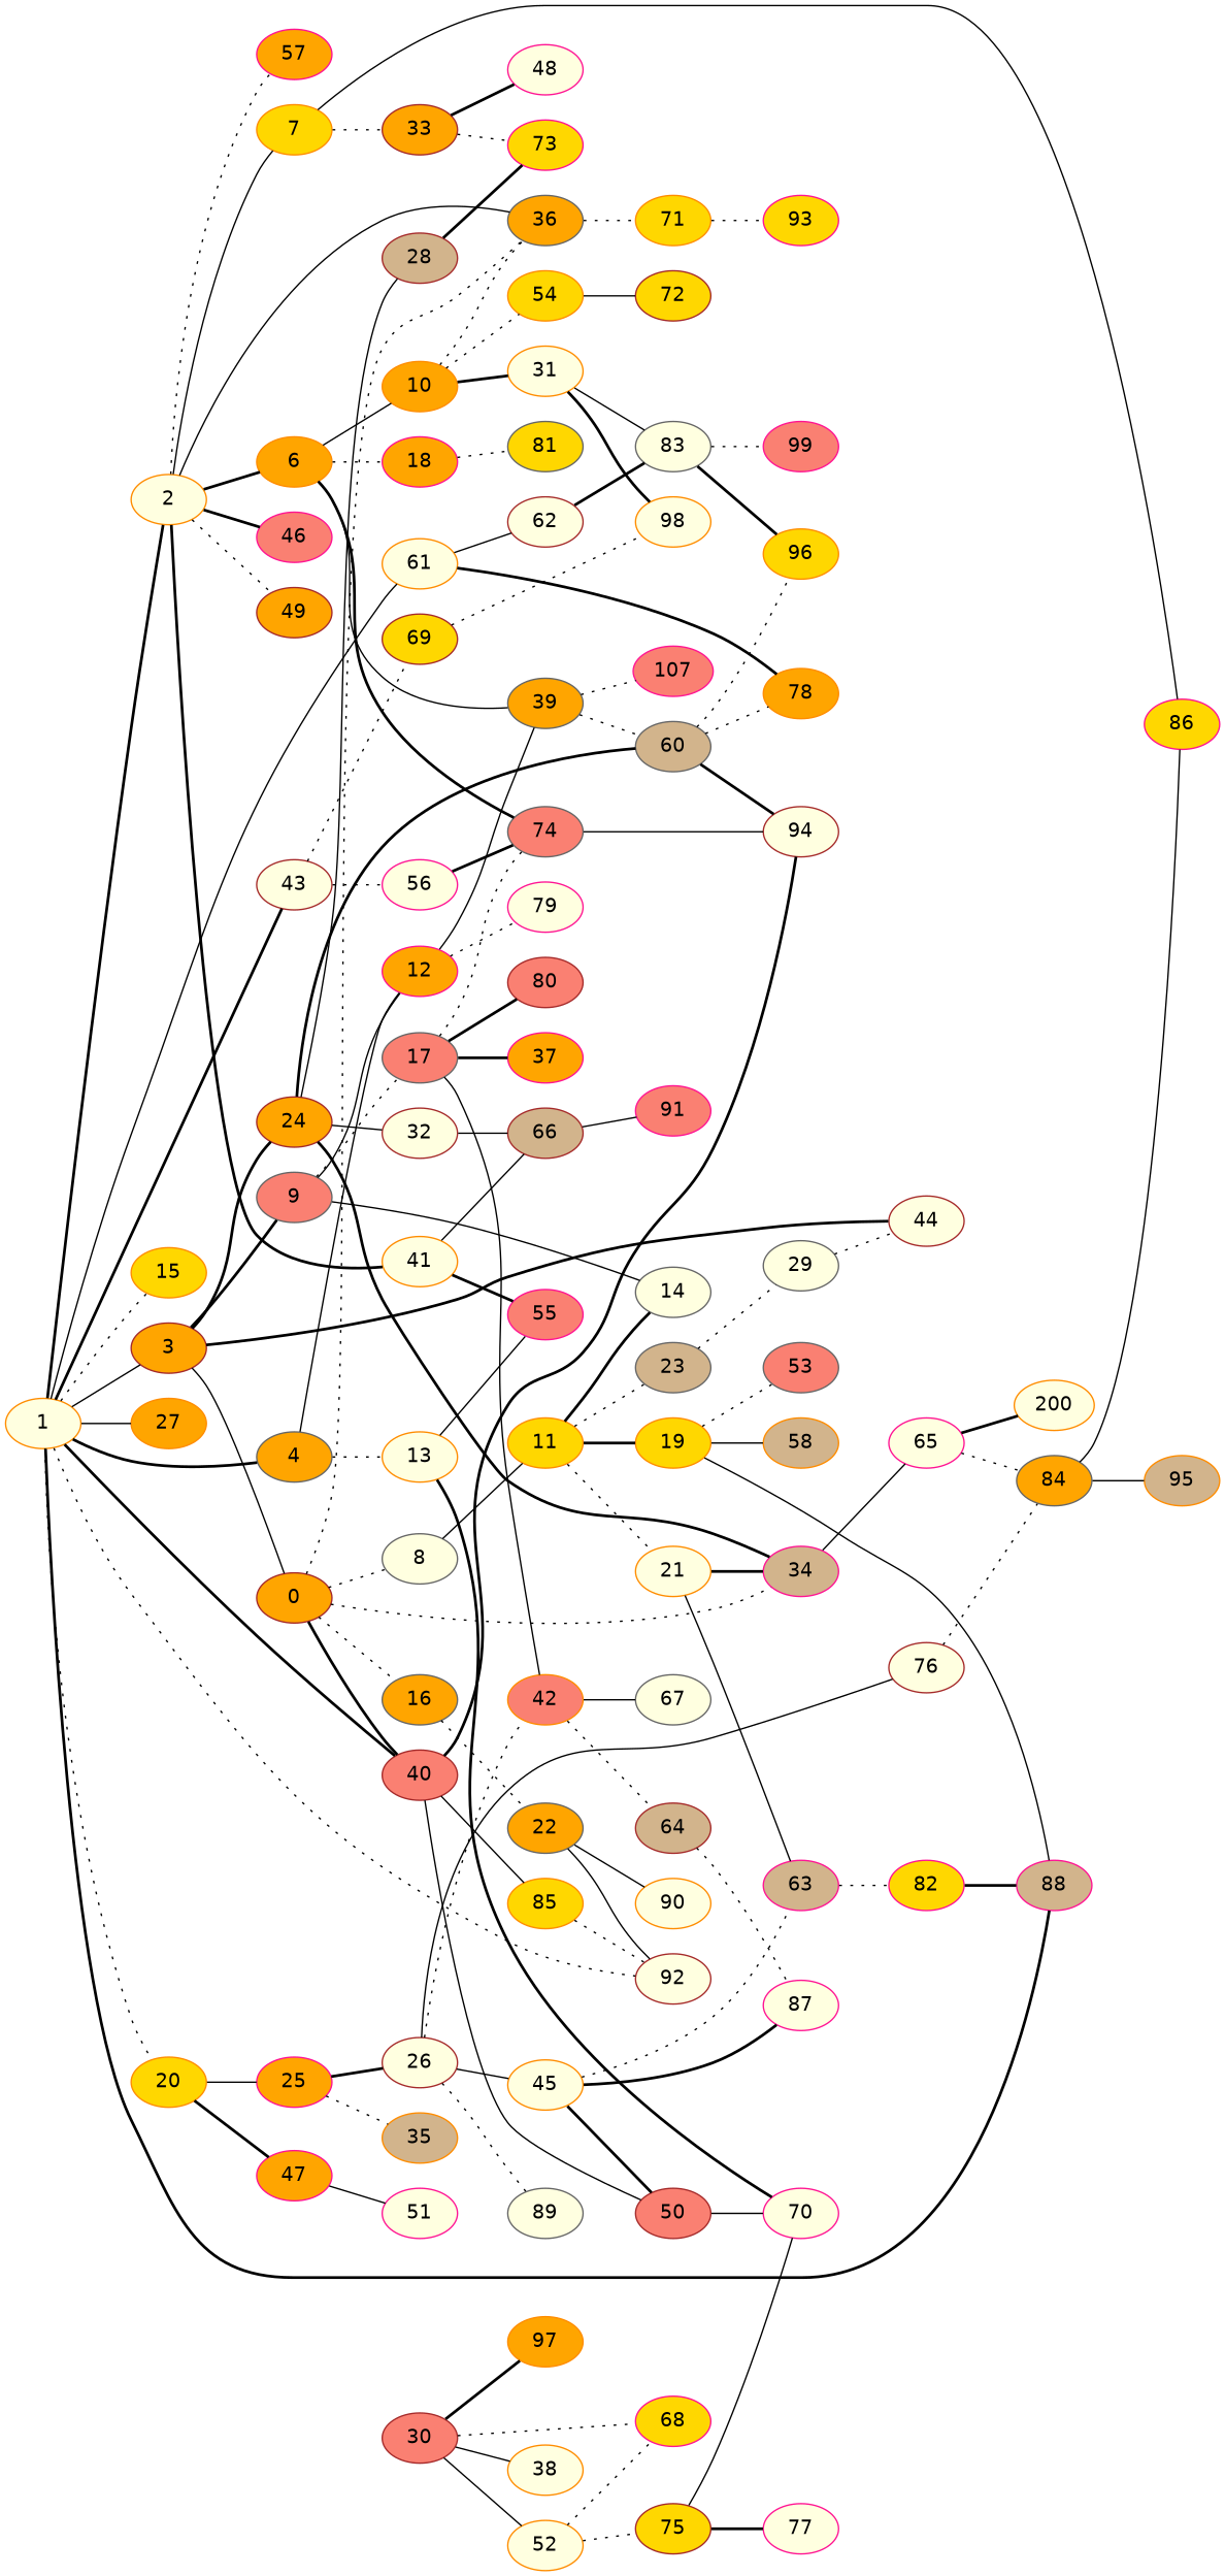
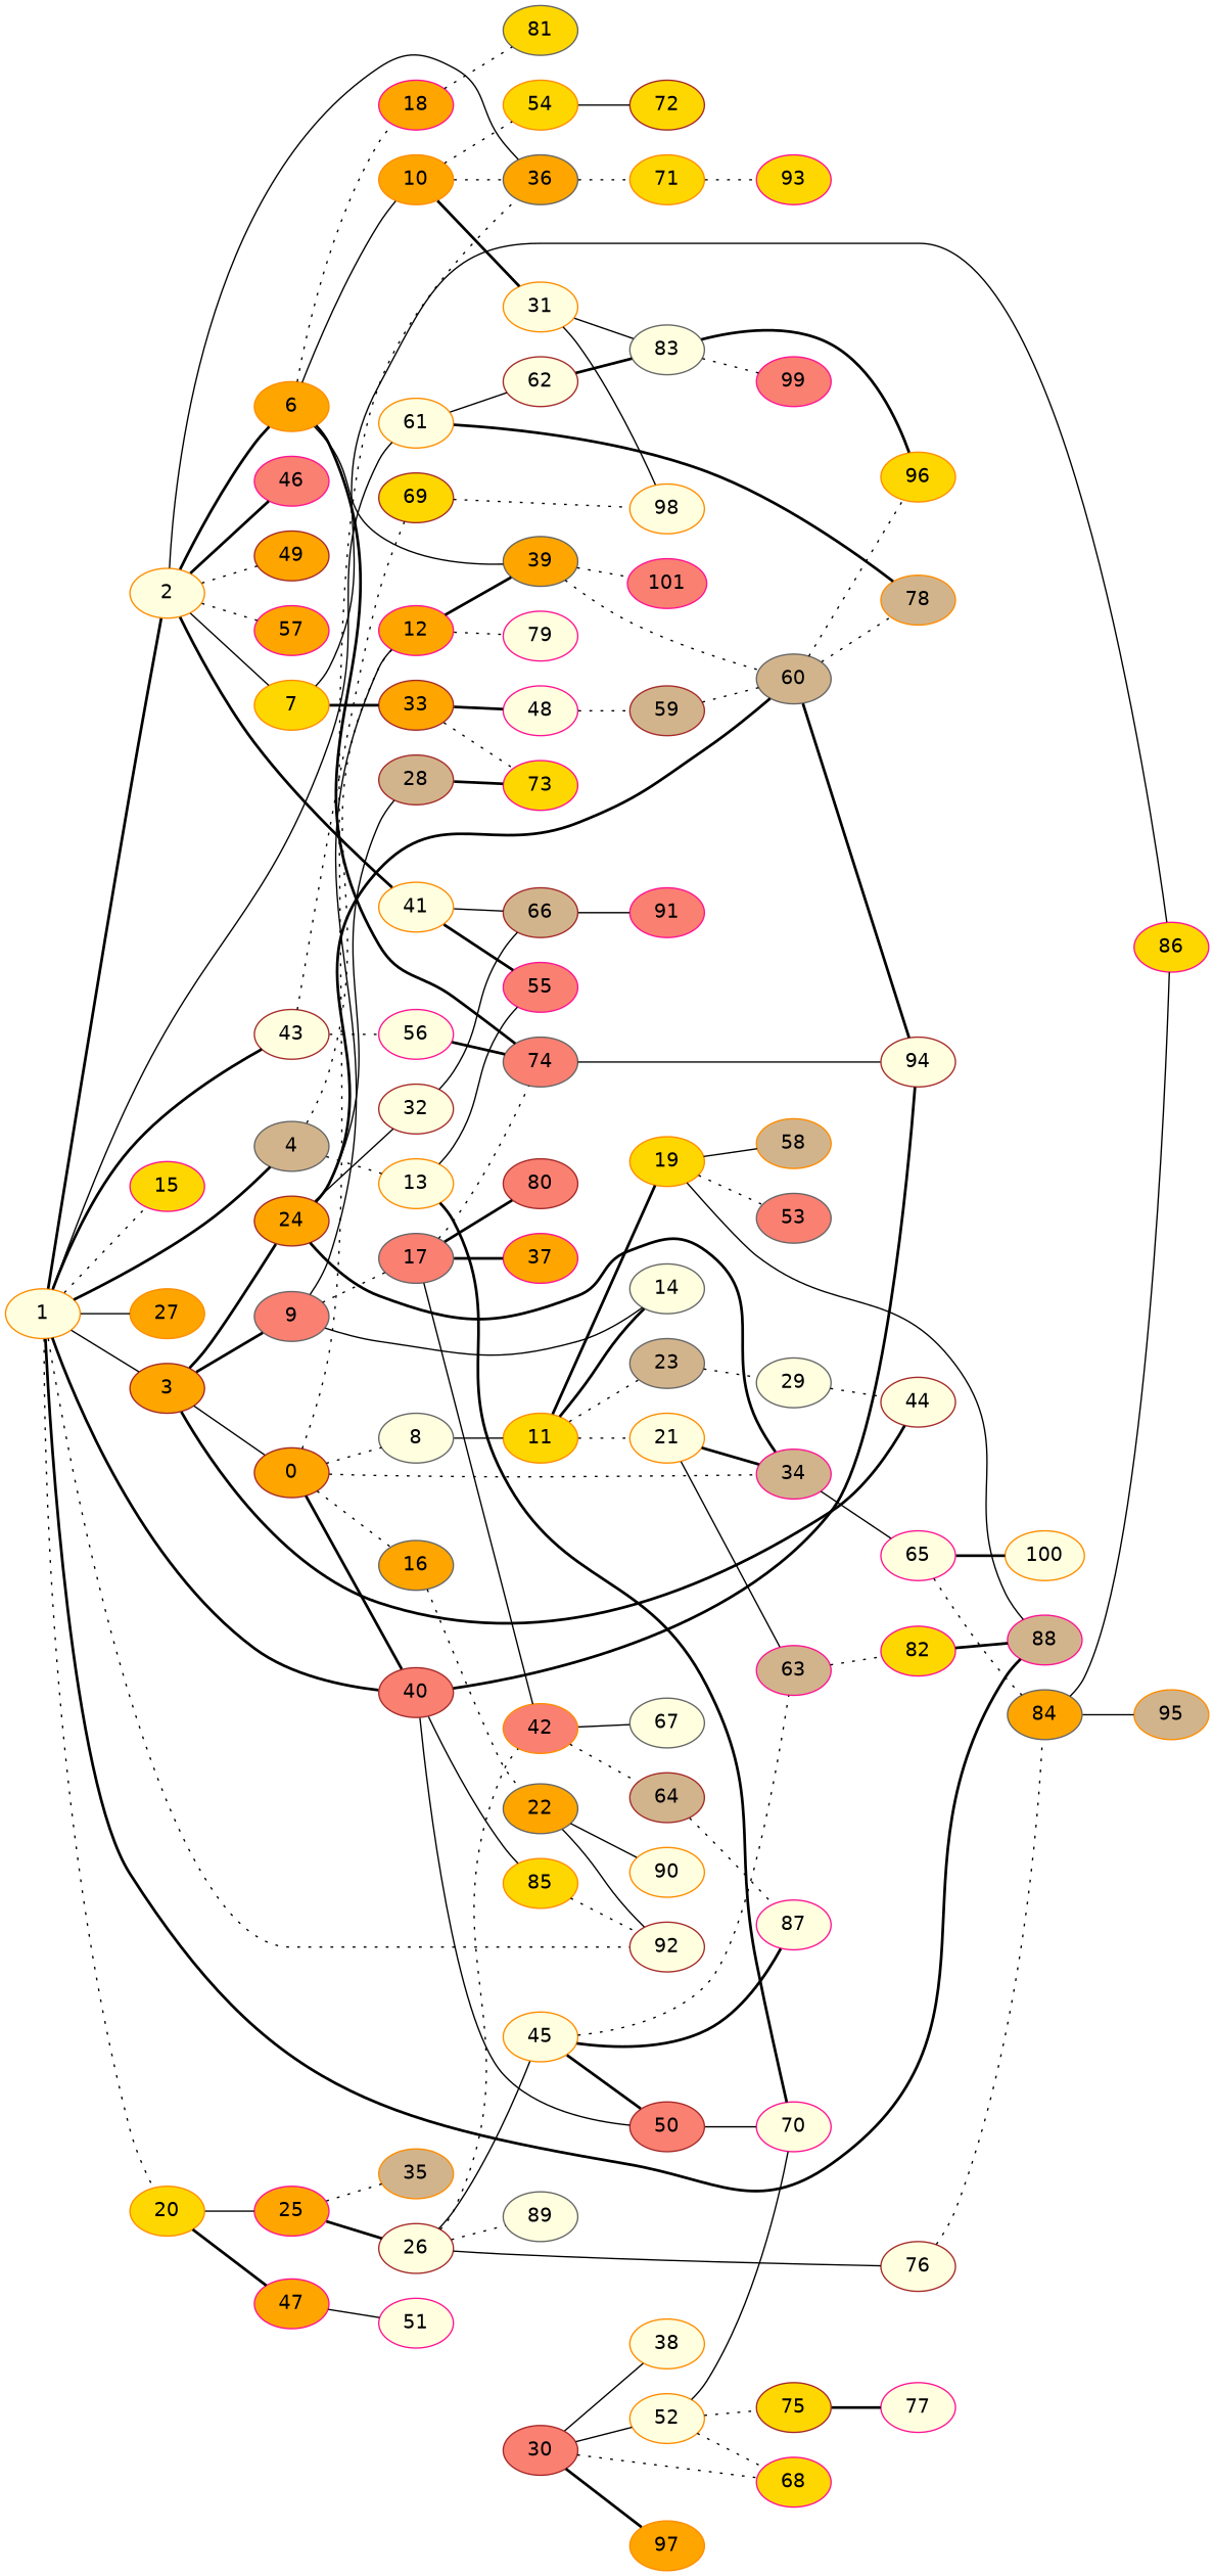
  graph {
    fontname="DejaVu Sans"
    rankdir=LR
    node [color=darkorange fillcolor=lightyellow fontname="DejaVu Sans" style=filled]
    edge [fontname="DejaVu Sans" style=dotted]
    1
    2
    3 [color=brown fillcolor=orange]
-   4 [color=gray40 fillcolor=orange]
-   15 [fillcolor=gold]
+   4 [color=gray40 fillcolor=tan]
+   15 [color=deeppink fillcolor=gold]
    20 [fillcolor=gold]
    27 [fillcolor=orange]
    40 [color=brown fillcolor=salmon]
    43 [color=brown]
    61
    88 [color=deeppink fillcolor=tan]
    92 [color=brown]
    6 [fillcolor=orange]
    7 [fillcolor=gold]
    36 [color=gray40 fillcolor=orange]
    41
    46 [color=deeppink fillcolor=salmon]
    49 [color=brown fillcolor=orange]
    57 [color=deeppink fillcolor=orange]
    n20 [color=brown fillcolor=orange label=0]
    9 [color=gray40 fillcolor=salmon]
    24 [color=brown fillcolor=orange]
    44 [color=brown]
    12 [color=deeppink fillcolor=orange]
    13
    25 [color=deeppink fillcolor=orange]
    47 [color=deeppink fillcolor=orange]
    50 [color=brown fillcolor=salmon]
    85 [fillcolor=gold]
    94 [color=brown]
    56 [color=deeppink]
    69 [color=brown fillcolor=gold]
-   78 [fillcolor=orange]
+   78 [fillcolor=tan]
    62 [color=brown]
    10 [fillcolor=orange]
    18 [color=deeppink fillcolor=orange]
    39 [color=gray40 fillcolor=orange]
    74 [color=gray40 fillcolor=salmon]
    33 [color=brown fillcolor=orange]
    86 [color=deeppink fillcolor=gold]
    71 [fillcolor=gold]
    55 [color=deeppink fillcolor=salmon]
    66 [color=brown fillcolor=tan]
    8 [color=gray40]
    16 [color=gray40 fillcolor=orange]
    34 [color=deeppink fillcolor=tan]
    14 [color=gray40]
    17 [color=gray40 fillcolor=salmon]
    28 [color=brown fillcolor=tan]
    32 [color=brown]
    60 [color=gray40 fillcolor=tan]
    79 [color=deeppink]
    70 [color=deeppink]
    11 [fillcolor=gold]
    22 [color=gray40 fillcolor=orange]
    65 [color=deeppink]
    31
    54 [fillcolor=gold]
    81 [color=gray40 fillcolor=gold]
-   101 [color=deeppink fillcolor=salmon label=107]
+   101 [color=deeppink fillcolor=salmon]
    73 [color=deeppink fillcolor=gold]
    48 [color=deeppink]
    19 [fillcolor=gold]
    21
    23 [color=gray40 fillcolor=tan]
    37 [color=deeppink fillcolor=orange]
    42 [fillcolor=salmon]
    80 [color=brown fillcolor=salmon]
    83 [color=gray40]
    98
    72 [color=brown fillcolor=gold]
    53 [color=gray40 fillcolor=salmon]
    58 [fillcolor=tan]
    63 [color=deeppink fillcolor=tan]
    29 [color=gray40]
    90
    64 [color=brown fillcolor=tan]
    67 [color=gray40]
    26 [color=brown]
    35 [fillcolor=tan]
    51 [color=deeppink]
    82 [color=deeppink fillcolor=gold]
    96 [fillcolor=gold]
    45
    76 [color=brown]
    89 [color=gray40]
    30 [color=brown fillcolor=salmon]
    38
    52
    68 [color=deeppink fillcolor=gold]
    97 [fillcolor=orange]
    87 [color=deeppink]
    84 [color=gray40 fillcolor=orange]
    75 [color=brown fillcolor=gold]
    99 [color=deeppink fillcolor=salmon]
    91 [color=deeppink fillcolor=salmon]
-   100 [label=200]
+   59 [color=brown fillcolor=tan]
+   100
    93 [color=deeppink fillcolor=gold]
    77 [color=deeppink]
    95 [fillcolor=tan]
    1 -- 2 [style=bold]
    1 -- 3 [style=solid]
    1 -- 4 [style=bold]
    1 -- 15
    1 -- 20
    1 -- 27 [style=solid]
    1 -- 40 [style=bold]
    1 -- 43 [style=bold]
    1 -- 61 [style=solid]
    1 -- 88 [style=bold]
    1 -- 92
    2 -- 6 [style=bold]
    2 -- 7 [style=solid]
    2 -- 36 [style=solid]
    2 -- 41 [style=bold]
    2 -- 46 [style=bold]
    2 -- 49
    2 -- 57
    3 -- n20 [style=solid]
    3 -- 9 [style=bold]
    3 -- 24 [style=bold]
    3 -- 44 [style=bold]
-   4 -- 12 [style=solid]
+   4 -- 12
    4 -- 13
    20 -- 25 [style=solid]
    20 -- 47 [style=bold]
    40 -- 50 [style=solid]
    40 -- 85 [style=solid]
    40 -- 94 [style=bold]
    43 -- 56
    43 -- 69
    61 -- 78 [style=bold]
    61 -- 62 [style=solid]
    6 -- 10 [style=solid]
    6 -- 18
    6 -- 39 [style=solid]
    6 -- 74 [style=bold]
-   7 -- 33
+   7 -- 33 [style=bold]
    7 -- 86 [style=solid]
    36 -- 71
    41 -- 55 [style=bold]
    41 -- 66 [style=solid]
    n20 -- 40 [style=bold]
    n20 -- 36
    n20 -- 8
    n20 -- 16
    n20 -- 34
    9 -- 12 [style=solid]
    9 -- 14 [style=solid]
    9 -- 17
    24 -- 34 [style=bold]
    24 -- 28 [style=solid]
    24 -- 32 [style=solid]
    24 -- 60 [style=bold]
-   12 -- 39 [style=solid]
+   12 -- 39 [style=bold]
    12 -- 79
    13 -- 55 [style=solid]
    13 -- 70 [style=bold]
    25 -- 26 [style=bold]
    25 -- 35
    47 -- 51 [style=solid]
    50 -- 70 [style=solid]
    85 -- 92
    56 -- 74 [style=bold]
    69 -- 98
    62 -- 83 [style=bold]
    10 -- 36
    10 -- 31 [style=bold]
    10 -- 54
    18 -- 81
    39 -- 60
    39 -- 101
    74 -- 94 [style=solid]
    33 -- 73
    33 -- 48 [style=bold]
    71 -- 93
    66 -- 91 [style=solid]
    8 -- 11 [style=solid]
    16 -- 22
    34 -- 65 [style=solid]
    17 -- 74
    17 -- 37 [style=bold]
    17 -- 42 [style=solid]
    17 -- 80 [style=bold]
    28 -- 73 [style=bold]
    32 -- 66 [style=solid]
    60 -- 94 [style=bold]
    60 -- 78
    60 -- 96
    11 -- 14 [style=bold]
    11 -- 19 [style=bold]
    11 -- 21
    11 -- 23
    22 -- 92 [style=solid]
    22 -- 90 [style=solid]
    65 -- 84
    65 -- 100 [style=bold]
    31 -- 83 [style=solid]
-   31 -- 98 [style=bold]
+   31 -- 98 [style=solid]
    54 -- 72 [style=solid]
+   48 -- 59
    19 -- 88 [style=solid]
    19 -- 53
    19 -- 58 [style=solid]
    21 -- 34 [style=bold]
    21 -- 63 [style=solid]
    23 -- 29
    42 -- 64
    42 -- 67 [style=solid]
    83 -- 96 [style=bold]
    83 -- 99
    63 -- 82
    29 -- 44
    64 -- 87
    26 -- 42
    26 -- 45 [style=solid]
    26 -- 76 [style=solid]
    26 -- 89
    82 -- 88 [style=bold]
    45 -- 50 [style=bold]
    45 -- 63
    45 -- 87 [style=bold]
    76 -- 84
    30 -- 38 [style=solid]
    30 -- 52 [style=solid]
    30 -- 68
    30 -- 97 [style=bold]
-   75 -- 70 [style=solid]
+   52 -- 70 [style=solid]
    52 -- 68
    52 -- 75
    84 -- 86 [style=solid]
    84 -- 95 [style=solid]
    75 -- 77 [style=bold]
+   59 -- 60
  }
